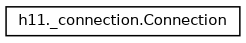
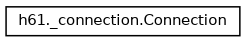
  digraph {
    rankdir=LR
-   n1 [color=black fillcolor=white fontname=Helvetica fontsize=10 height=0.2 label="h11._connection.Connection" shape=record style=filled width=0.4]
+   n1 [color=black fillcolor=white fontname=Helvetica fontsize=10 height=0.2 label="h61._connection.Connection" shape=record style=filled width=0.4]
  }
